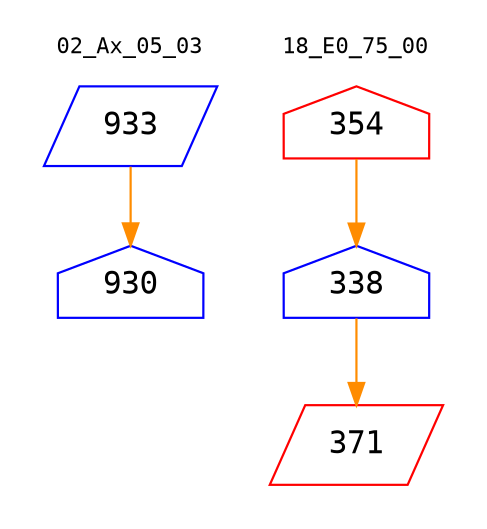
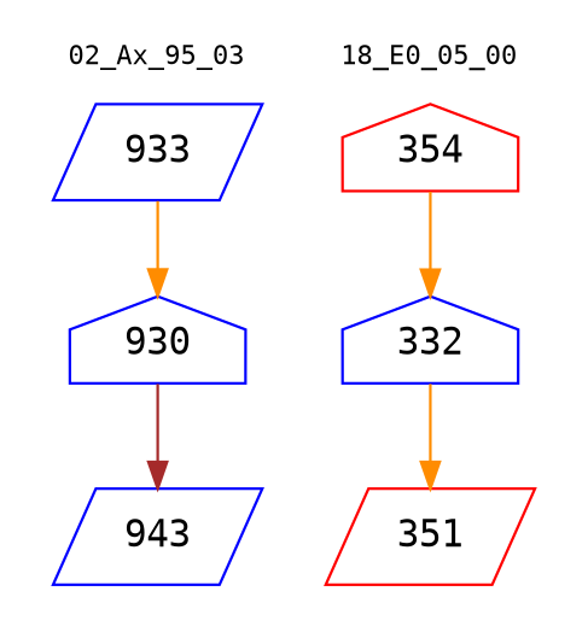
  digraph {
    fontname="DejaVu Sans Mono"
    node [color=blue fontname="DejaVu Sans Mono" shape=parallelogram]
    edge [color=darkorange fontname="DejaVu Sans Mono"]
    n1 [label=933]
    n2 [label=930 shape=house]
+   n3 [label=943]
    n4 [color=red label=354 shape=house]
-   n5 [label=338 shape=house]
-   n6 [color=red label=371]
+   n5 [label=332 shape=house]
+   n6 [color=red label=351]
    subgraph cluster_1 {
      color=white
      fontsize=10
-     label="02_Ax_05_03"
+     label="02_Ax_95_03"
      n1
      n2
+     n3
    }
    subgraph cluster_2 {
      color=white
      fontsize=10
-     label="18_E0_75_00"
+     label="18_E0_05_00"
      n4
      n5
      n6
    }
    n1 -> n2
+   n2 -> n3 [color=brown]
    n4 -> n5
    n5 -> n6
  }
